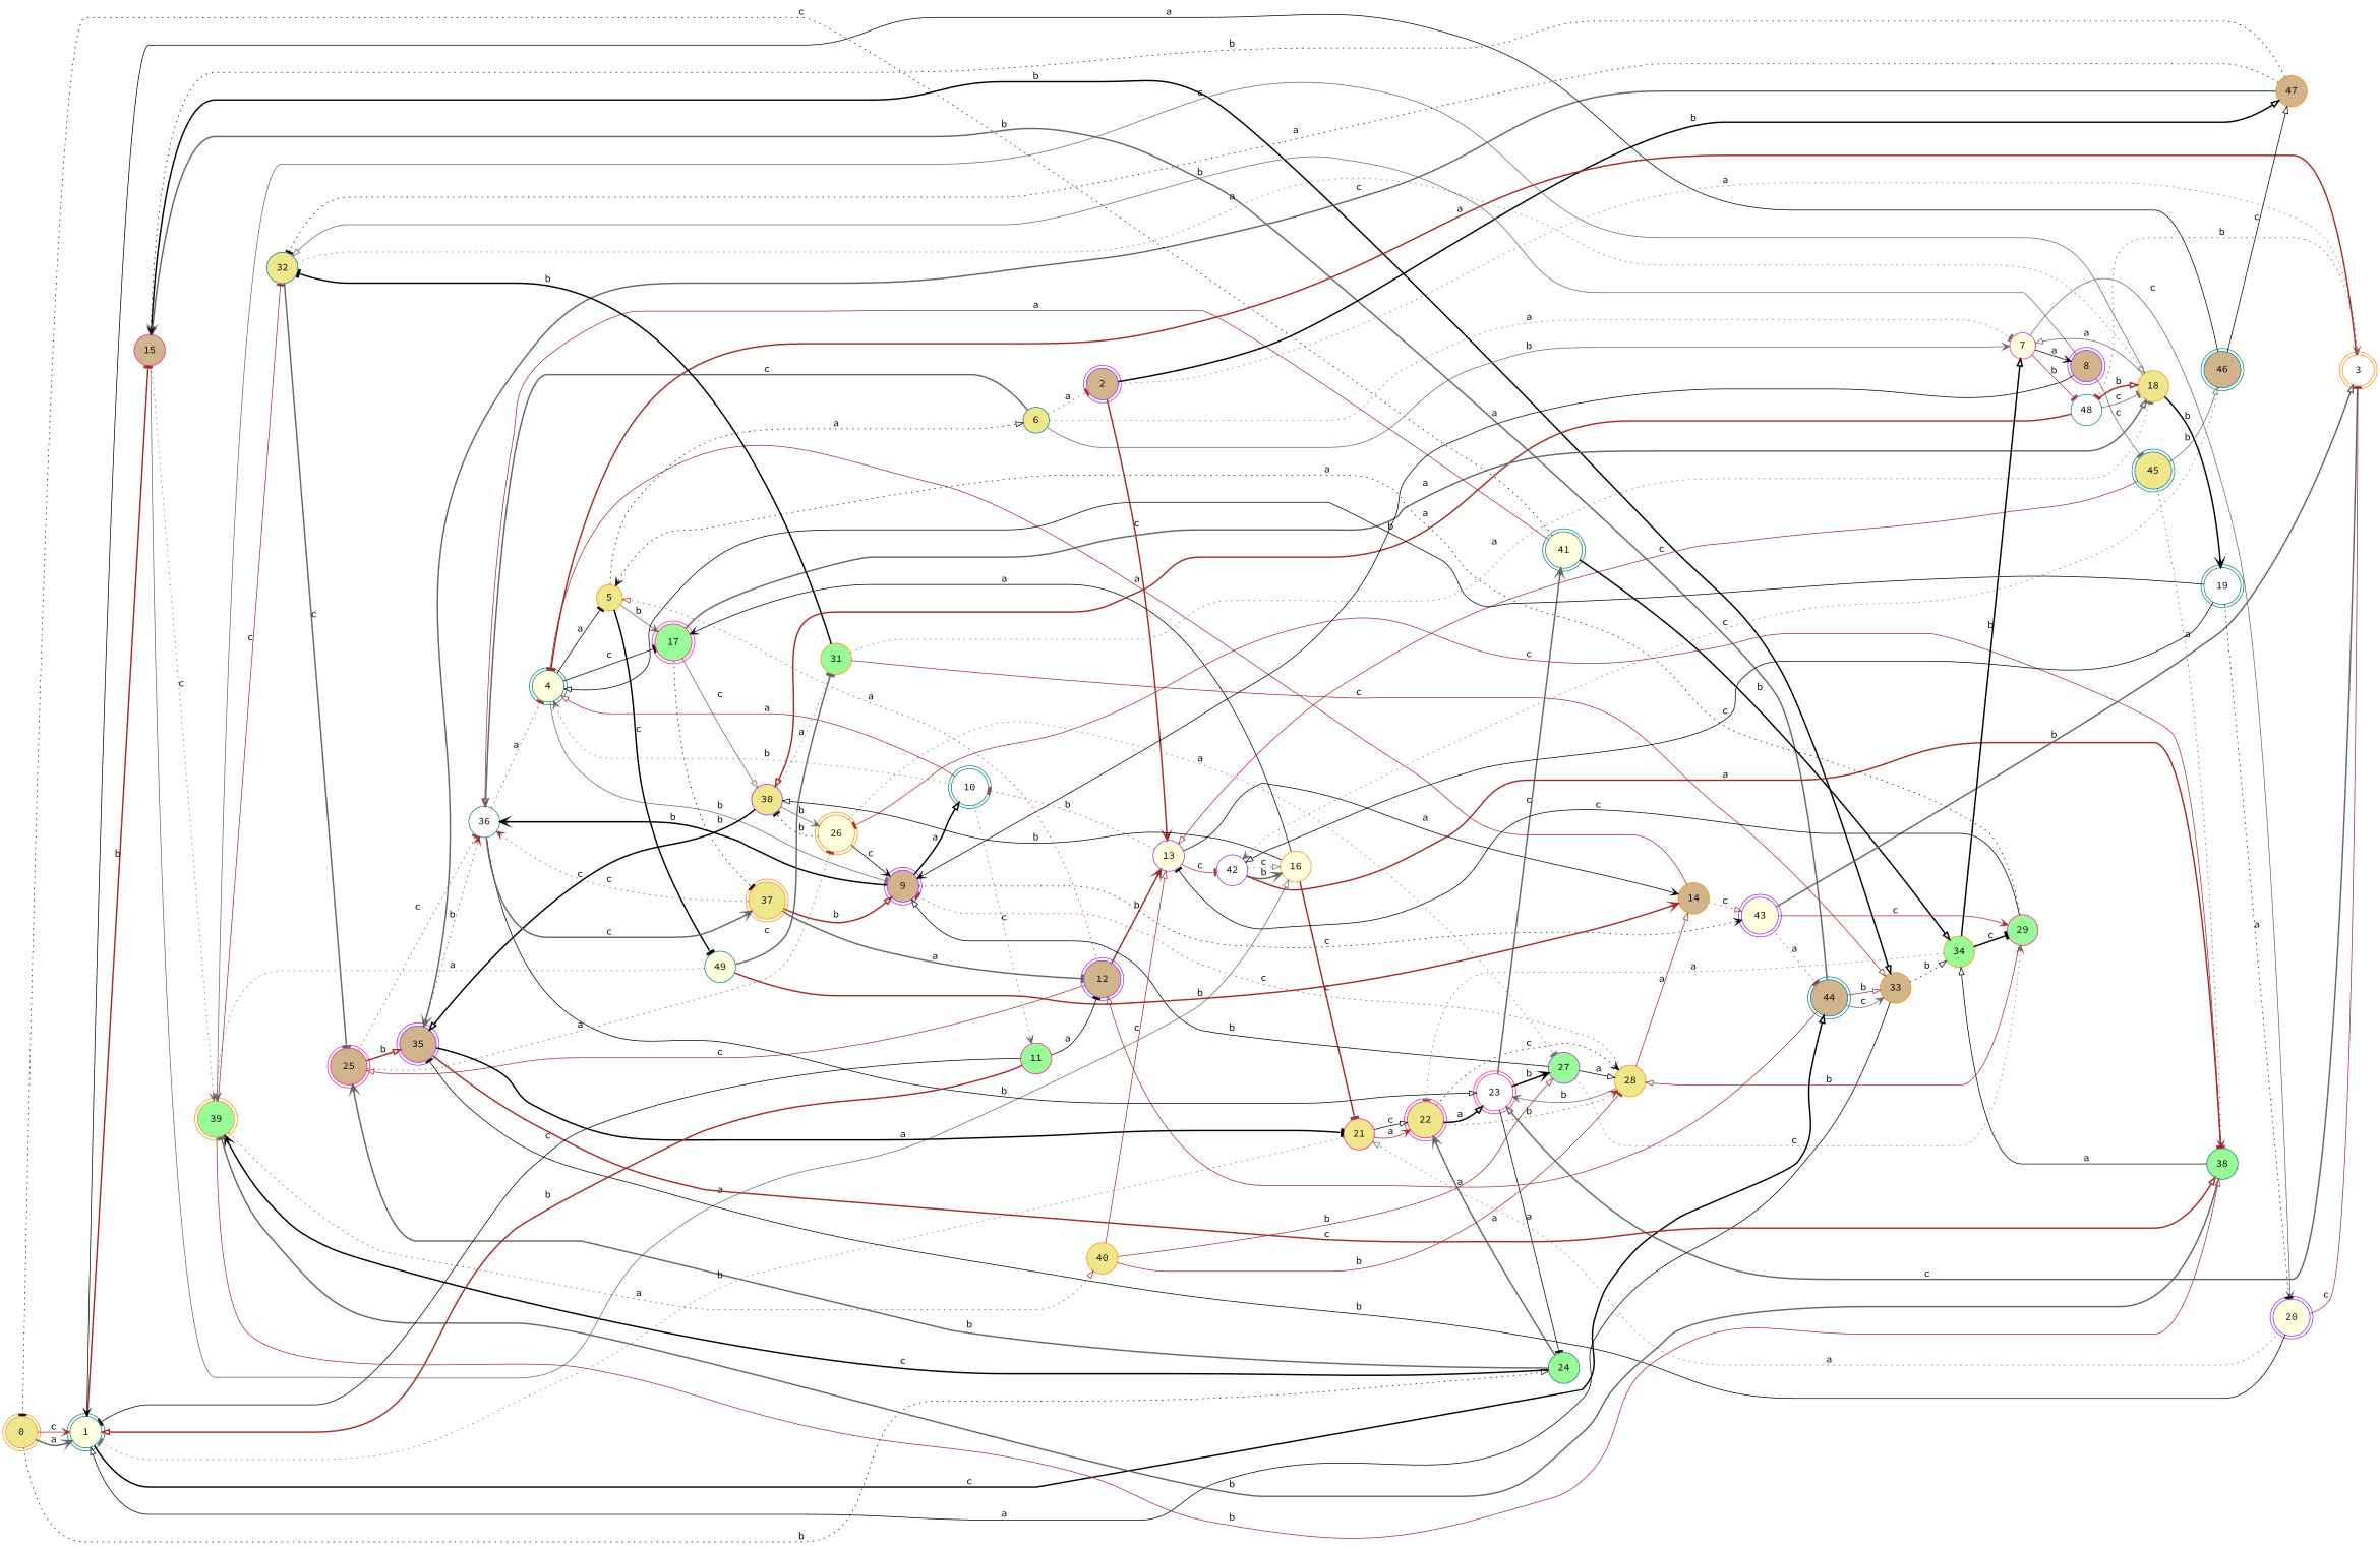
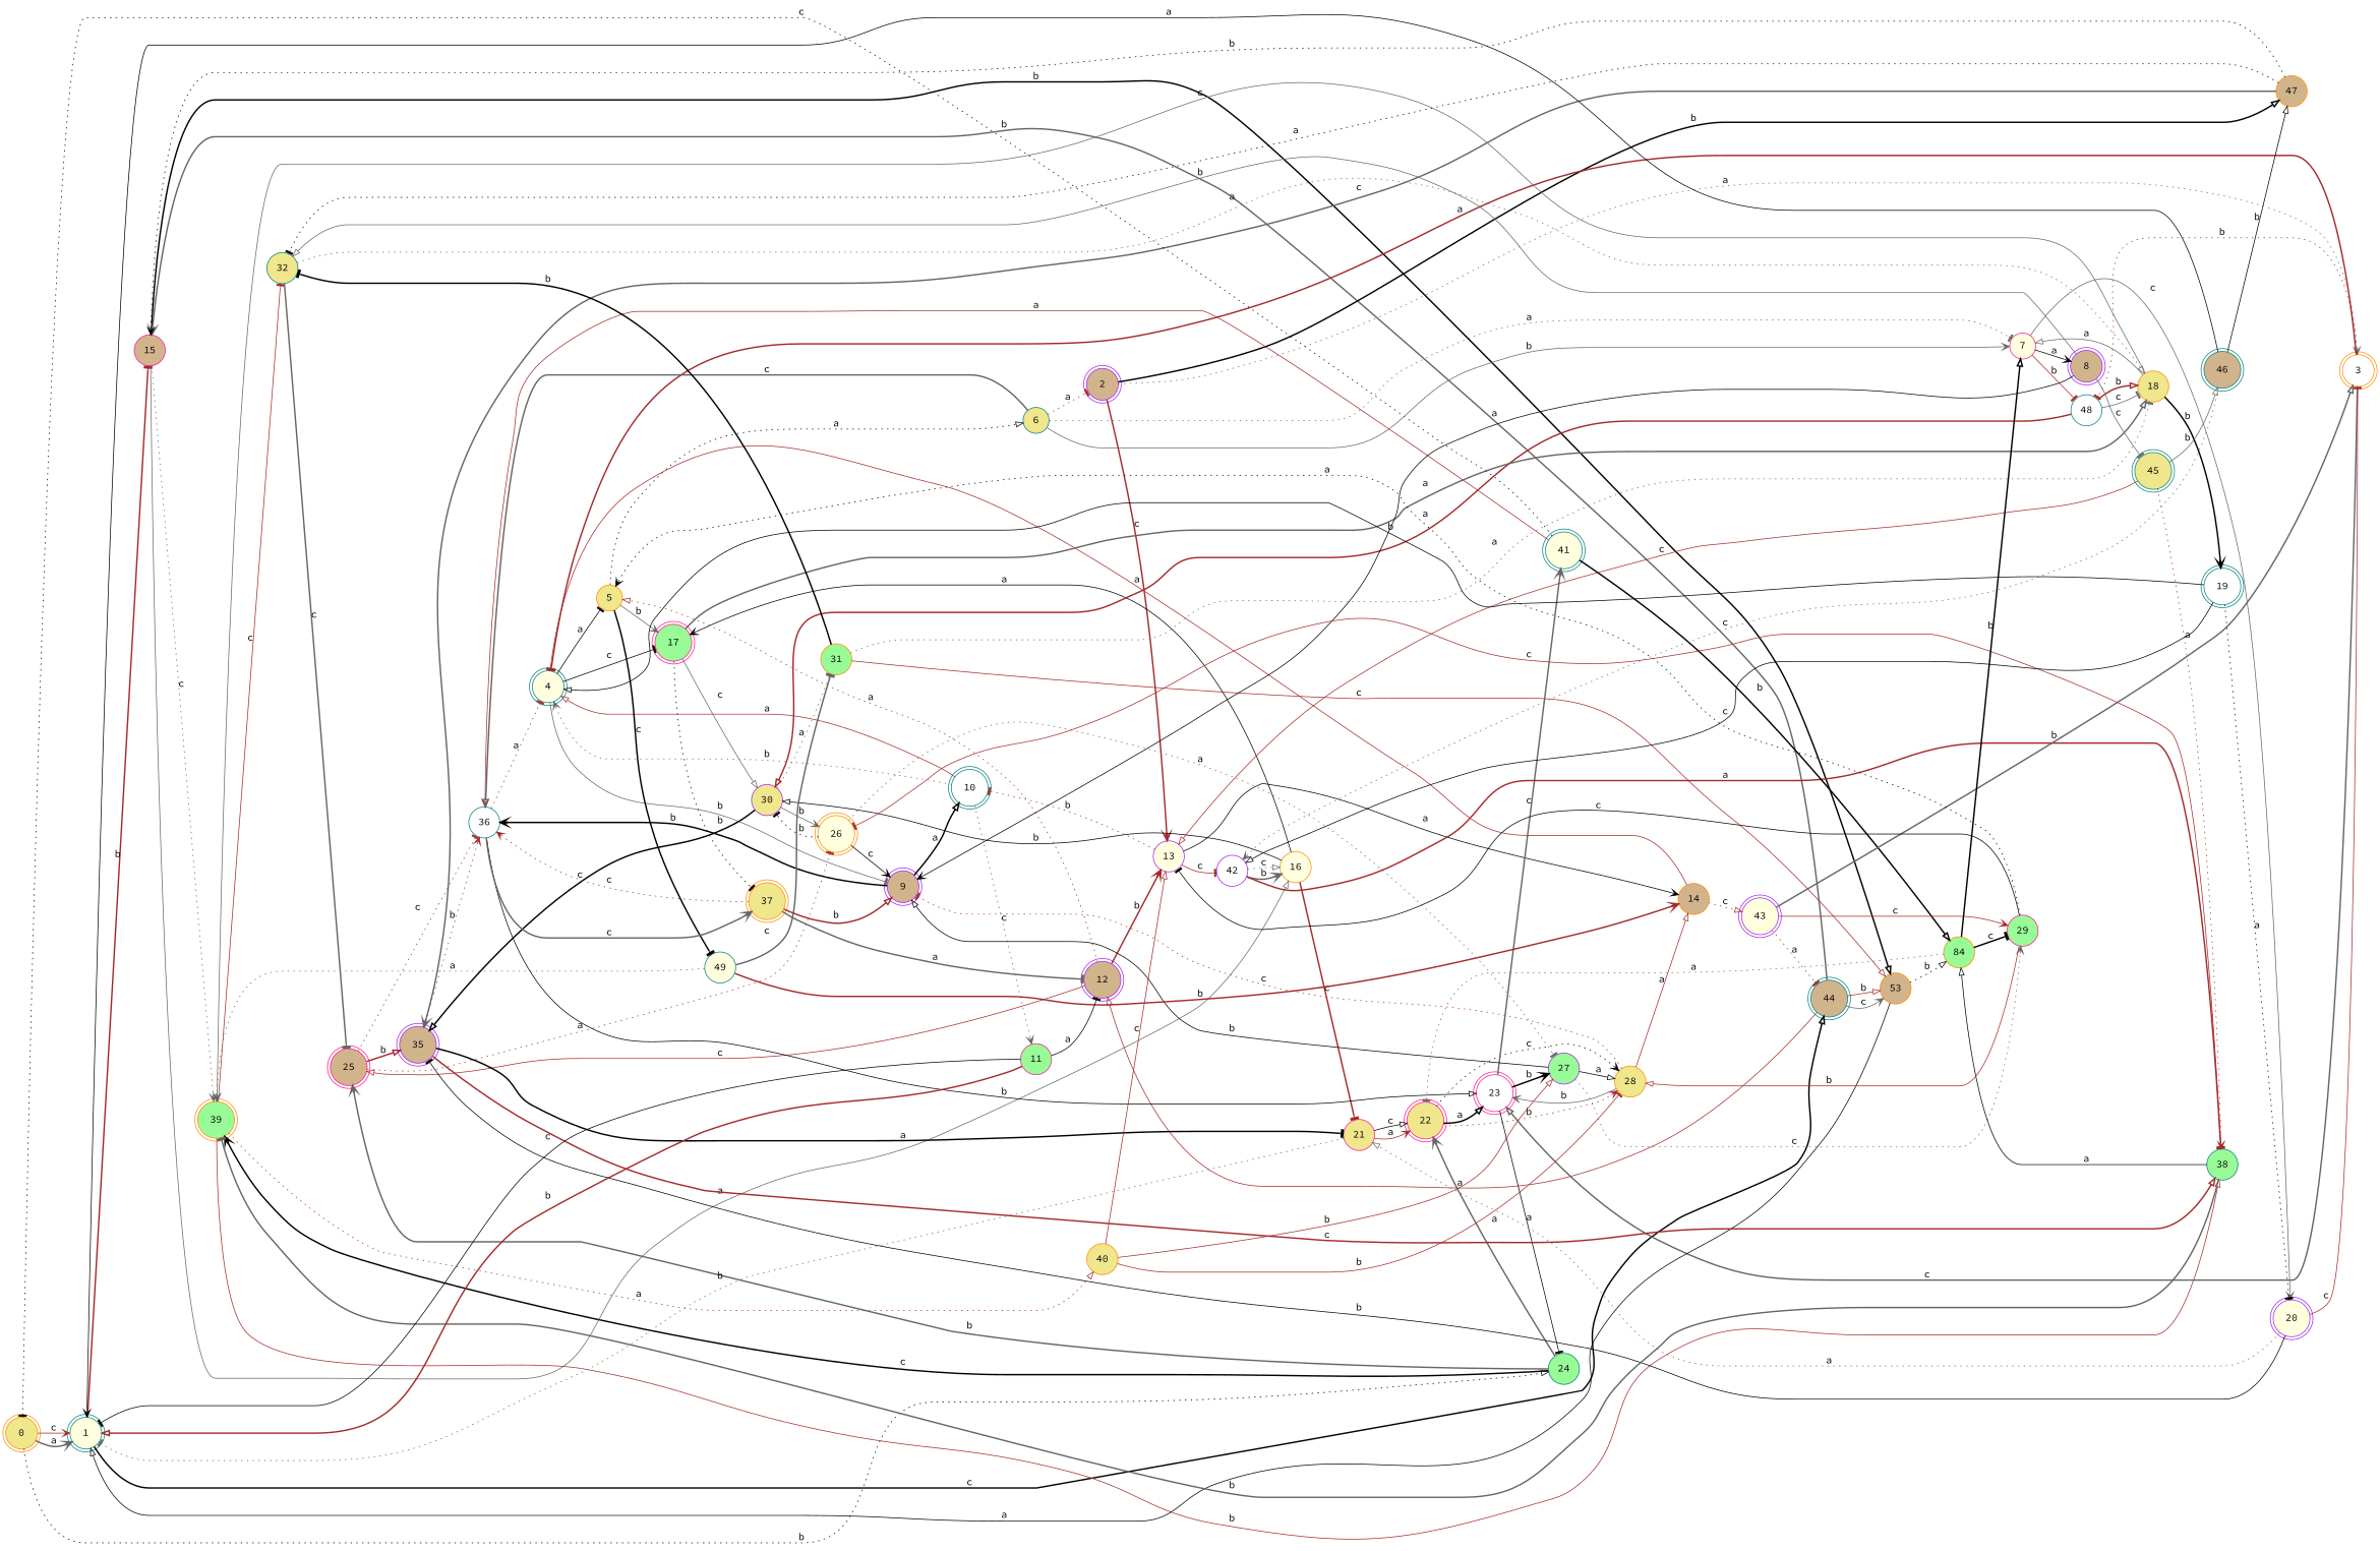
  digraph {
    fontname="Source Code Pro"
    rankdir=LR
    node [color=darkorange fillcolor=khaki fontname="Source Code Pro" shape=circle style=filled]
    edge [arrowhead=onormal color=black fontname="Source Code Pro" style=solid]
    n1 [label=0 shape=doublecircle style="rounded,filled"]
    n2 [color=teal fillcolor=lightyellow label=1 shape=doublecircle style="rounded,filled"]
    n3 [color=teal fillcolor=palegreen label=24]
    n4 [color=deeppink fillcolor=tan label=15]
    n5 [color=teal fillcolor=tan label=44 shape=doublecircle style="rounded,filled"]
    n6 [color=deeppink fillcolor=tan label=25 shape=doublecircle style="rounded,filled"]
    n7 [fillcolor=palegreen label=39 shape=doublecircle style="rounded,filled"]
    n8 [color=deeppink label=22 shape=doublecircle style="rounded,filled"]
    n9 [color=purple fillcolor=tan label=2 shape=doublecircle style="rounded,filled"]
    n10 [fillcolor=white label=3 shape=doublecircle style="rounded,filled"]
    n11 [color=purple fillcolor=lightyellow label=13]
    n12 [fillcolor=tan label=47]
    n13 [fillcolor=lightyellow label=16]
-   n14 [fillcolor=tan label=33]
+   n14 [fillcolor=tan label=53]
    n15 [color=purple fillcolor=tan label=12 shape=doublecircle style="rounded,filled"]
    n16 [color=teal fillcolor=lightyellow label=4 shape=doublecircle style="rounded,filled"]
    n17 [color=deeppink fillcolor=white label=23 shape=doublecircle style="rounded,filled"]
    n18 [color=teal fillcolor=white label=48]
    n19 [color=teal fillcolor=white label=10 shape=doublecircle style="rounded,filled"]
    n20 [fillcolor=tan label=14]
    n21 [color=purple fillcolor=white label=42]
    n22 [color=teal label=32]
    n23 [color=purple fillcolor=tan label=35 shape=doublecircle style="rounded,filled"]
    n24 [label=5]
    n25 [color=purple fillcolor=tan label=9 shape=doublecircle style="rounded,filled"]
    n26 [color=deeppink fillcolor=palegreen label=17 shape=doublecircle style="rounded,filled"]
    n27 [color=purple fillcolor=palegreen label=27]
    n28 [color=teal fillcolor=lightyellow label=41 shape=doublecircle style="rounded,filled"]
    n29 [color=purple label=30]
    n30 [label=18]
    n31 [color=teal label=6]
    n32 [color=teal fillcolor=lightyellow label=49]
    n33 [color=teal fillcolor=white label=36]
    n34 [color=purple fillcolor=lightyellow label=43 shape=doublecircle style="rounded,filled"]
    n35 [label=37 shape=doublecircle style="rounded,filled"]
    n36 [color=deeppink fillcolor=lightyellow label=7]
    n37 [fillcolor=palegreen label=31]
    n38 [color=purple fillcolor=tan label=8 shape=doublecircle style="rounded,filled"]
    n39 [color=purple fillcolor=lightyellow label=20 shape=doublecircle style="rounded,filled"]
    n40 [color=teal label=45 shape=doublecircle style="rounded,filled"]
    n41 [color=deeppink label=21]
    n42 [color=teal fillcolor=palegreen label=38]
    n43 [color=teal fillcolor=tan label=46 shape=doublecircle style="rounded,filled"]
    n44 [color=deeppink fillcolor=palegreen label=11]
    n45 [color=deeppink fillcolor=palegreen label=29]
    n46 [fillcolor=lightyellow label=26 shape=doublecircle style="rounded,filled"]
-   n47 [fillcolor=palegreen label=34]
+   n47 [fillcolor=palegreen label=84]
    n48 [label=40]
    n49 [color=teal fillcolor=white label=19 shape=doublecircle style="rounded,filled"]
    n50 [label=28]
    n1 -> n2 [arrowhead=vee color=gray40 label=a style=bold]
    n1 -> n2 [arrowhead=vee color=brown label=c]
    n1 -> n3 [label=b style=dotted]
    n2 -> n4 [arrowhead=tee color=brown label=b style=bold]
    n2 -> n5 [label=c style=bold]
    n3 -> n6 [arrowhead=vee color=gray40 label=b style=bold]
    n3 -> n7 [arrowhead=vee label=c style=bold]
    n3 -> n8 [arrowhead=vee color=gray40 label=a style=bold]
    n4 -> n7 [arrowhead=vee color=gray40 label=c style=dotted]
    n4 -> n13 [color=gray40 label=a]
    n4 -> n14 [label=b style=bold]
    n5 -> n4 [arrowhead=vee color=gray40 label=b style=bold]
    n5 -> n14 [color=brown label=b]
    n5 -> n14 [arrowhead=vee color=gray40 label=c]
    n5 -> n15 [color=brown label=a]
    n6 -> n23 [color=brown label=b style=bold]
    n6 -> n33 [arrowhead=tee color=brown label=c style=dotted]
    n6 -> n46 [arrowhead=tee color=brown label=a style=dotted]
    n7 -> n22 [arrowhead=tee color=brown label=c]
    n7 -> n42 [color=brown label=b]
    n7 -> n48 [color=brown label=a style=dotted]
    n8 -> n17 [label=a style=bold]
    n8 -> n50 [arrowhead=vee color=brown label=b style=dotted]
    n8 -> n50 [arrowhead=vee label=c style=dotted]
    n9 -> n10 [arrowhead=vee color=gray40 label=a style=dotted]
    n9 -> n11 [arrowhead=vee color=brown label=c style=bold]
    n9 -> n12 [label=b style=bold]
    n10 -> n16 [arrowhead=tee color=brown label=a style=bold]
    n10 -> n17 [color=gray40 label=c style=bold]
    n10 -> n18 [arrowhead=tee color=brown label=b style=dotted]
    n11 -> n19 [arrowhead=tee color=brown label=b style=dotted]
    n11 -> n20 [arrowhead=vee label=a]
    n11 -> n21 [arrowhead=tee color=brown label=c]
    n12 -> n4 [arrowhead=vee label=b style=dotted]
    n12 -> n22 [arrowhead=tee label=a style=dotted]
    n12 -> n23 [arrowhead=vee color=gray40 label=c style=bold]
    n13 -> n26 [arrowhead=vee label=a]
    n13 -> n29 [label=b]
    n13 -> n41 [arrowhead=tee color=brown label=c style=bold]
    n14 -> n2 [label=a]
    n14 -> n47 [label=b style=dotted]
    n15 -> n6 [color=brown label=c]
    n15 -> n11 [arrowhead=vee color=brown label=b style=bold]
    n15 -> n24 [color=brown label=a style=dotted]
    n16 -> n24 [arrowhead=tee label=a]
    n16 -> n25 [arrowhead=tee color=gray40 label=b]
    n16 -> n26 [arrowhead=tee label=c]
    n17 -> n3 [arrowhead=tee label=a]
    n17 -> n27 [arrowhead=vee label=b style=bold]
    n17 -> n28 [arrowhead=vee color=gray40 label=c style=bold]
    n18 -> n29 [color=brown label=a style=bold]
    n18 -> n30 [color=brown label=b style=bold]
    n18 -> n30 [arrowhead=tee color=gray40 label=c]
    n19 -> n16 [color=brown label=a]
    n19 -> n16 [arrowhead=vee color=gray40 label=b style=dotted]
    n19 -> n44 [arrowhead=vee color=gray40 label=c style=dotted]
    n20 -> n16 [arrowhead=tee color=brown label=a]
    n20 -> n34 [color=brown label=c style=dotted]
    n21 -> n13 [arrowhead=vee color=gray40 label=b style=bold]
    n21 -> n13 [color=gray40 label=c style=dotted]
    n21 -> n42 [arrowhead=tee color=brown label=a style=bold]
    n22 -> n6 [arrowhead=tee color=gray40 label=c style=bold]
    n22 -> n30 [color=gray40 label=a style=dotted]
    n23 -> n33 [arrowhead=vee color=brown label=b style=dotted]
    n23 -> n41 [arrowhead=tee label=a style=bold]
    n23 -> n42 [color=brown label=c style=bold]
    n24 -> n26 [arrowhead=vee color=gray40 label=b]
    n24 -> n31 [label=a style=dotted]
    n24 -> n32 [arrowhead=tee label=c style=bold]
    n25 -> n19 [label=a style=bold]
    n25 -> n33 [arrowhead=vee label=b style=bold]
-   n25 -> n34 [arrowhead=vee label=c style=dotted]
    n26 -> n29 [color=gray40 label=c]
    n26 -> n30 [color=gray40 label=a style=bold]
    n26 -> n35 [arrowhead=tee label=b style=dotted]
    n27 -> n25 [label=b]
    n27 -> n45 [arrowhead=vee color=gray40 label=c style=dotted]
    n27 -> n50 [label=a]
    n28 -> n1 [arrowhead=tee label=c style=dotted]
    n28 -> n33 [arrowhead=vee color=brown label=a]
    n28 -> n47 [label=b style=bold]
    n29 -> n23 [label=c style=bold]
    n29 -> n37 [arrowhead=tee color=gray40 label=a style=dotted]
    n29 -> n46 [arrowhead=vee color=gray40 label=b]
    n30 -> n7 [arrowhead=vee color=gray40 label=c]
    n30 -> n36 [color=gray40 label=a]
    n30 -> n49 [arrowhead=vee label=b style=bold]
    n31 -> n9 [arrowhead=tee color=brown label=a style=dotted]
    n31 -> n33 [color=gray40 label=c style=bold]
    n31 -> n36 [arrowhead=tee color=gray40 label=a style=dotted]
    n31 -> n36 [arrowhead=vee color=gray40 label=b]
    n32 -> n7 [arrowhead=vee color=gray40 label=a style=dotted]
    n32 -> n20 [arrowhead=vee color=brown label=b style=bold]
    n32 -> n37 [arrowhead=tee color=gray40 label=c style=bold]
    n33 -> n16 [arrowhead=tee color=brown label=a style=dotted]
    n33 -> n17 [label=b]
    n33 -> n35 [arrowhead=vee color=gray40 label=c style=bold]
    n34 -> n5 [arrowhead=tee color=brown label=a style=dotted]
    n34 -> n10 [color=gray40 label=b style=bold]
    n34 -> n45 [arrowhead=vee color=brown label=c]
    n35 -> n15 [arrowhead=tee color=gray40 label=a style=bold]
    n35 -> n25 [color=brown label=b style=bold]
    n35 -> n33 [arrowhead=vee color=brown label=c style=dotted]
    n36 -> n18 [arrowhead=tee color=brown label=b]
    n36 -> n38 [arrowhead=vee label=a]
    n36 -> n39 [arrowhead=vee color=gray40 label=c]
    n37 -> n14 [color=brown label=c]
    n37 -> n22 [arrowhead=tee label=b style=bold]
    n37 -> n30 [arrowhead=tee color=gray40 label=a style=dotted]
    n38 -> n22 [color=gray40 label=b]
    n38 -> n25 [arrowhead=vee label=a]
    n38 -> n40 [arrowhead=tee color=gray40 label=c]
    n39 -> n10 [arrowhead=tee color=brown label=c]
    n39 -> n23 [arrowhead=tee label=b]
    n39 -> n41 [color=gray40 label=a style=dotted]
    n40 -> n11 [color=brown label=c]
    n40 -> n42 [arrowhead=vee color=brown label=a style=dotted]
    n40 -> n43 [color=gray40 label=b]
    n41 -> n2 [arrowhead=tee color=gray40 label=b style=dotted]
    n41 -> n8 [arrowhead=vee color=brown label=a]
    n41 -> n8 [label=c]
    n42 -> n7 [arrowhead=tee color=gray40 label=b style=bold]
    n42 -> n46 [arrowhead=tee color=brown label=c]
    n42 -> n47 [label=a]
    n43 -> n2 [arrowhead=vee label=a]
-   n43 -> n12 [label=c]
+   n43 -> n12 [label=b]
    n43 -> n21 [arrowhead=vee color=gray40 label=c style=dotted]
    n44 -> n2 [color=brown label=b style=bold]
    n44 -> n2 [arrowhead=tee label=c]
    n44 -> n15 [arrowhead=tee label=a]
    n45 -> n11 [arrowhead=tee label=c]
    n45 -> n24 [arrowhead=vee label=a style=dotted]
    n45 -> n50 [color=brown label=b]
    n46 -> n25 [arrowhead=vee label=c]
    n46 -> n27 [arrowhead=tee color=gray40 label=a style=dotted]
    n46 -> n29 [arrowhead=tee label=b style=dotted]
    n47 -> n8 [arrowhead=tee color=gray40 label=a style=dotted]
    n47 -> n36 [label=b style=bold]
    n47 -> n45 [arrowhead=tee label=c style=bold]
    n48 -> n11 [color=brown label=c]
    n48 -> n27 [color=brown label=b]
    n48 -> n50 [arrowhead=tee color=brown label=b]
    n49 -> n16 [label=b]
    n49 -> n21 [label=c]
    n49 -> n39 [arrowhead=tee label=a style=dotted]
    n50 -> n17 [arrowhead=vee color=gray40 label=b]
    n50 -> n20 [color=brown label=a]
    n50 -> n25 [arrowhead=tee color=brown label=c style=dotted]
  }
